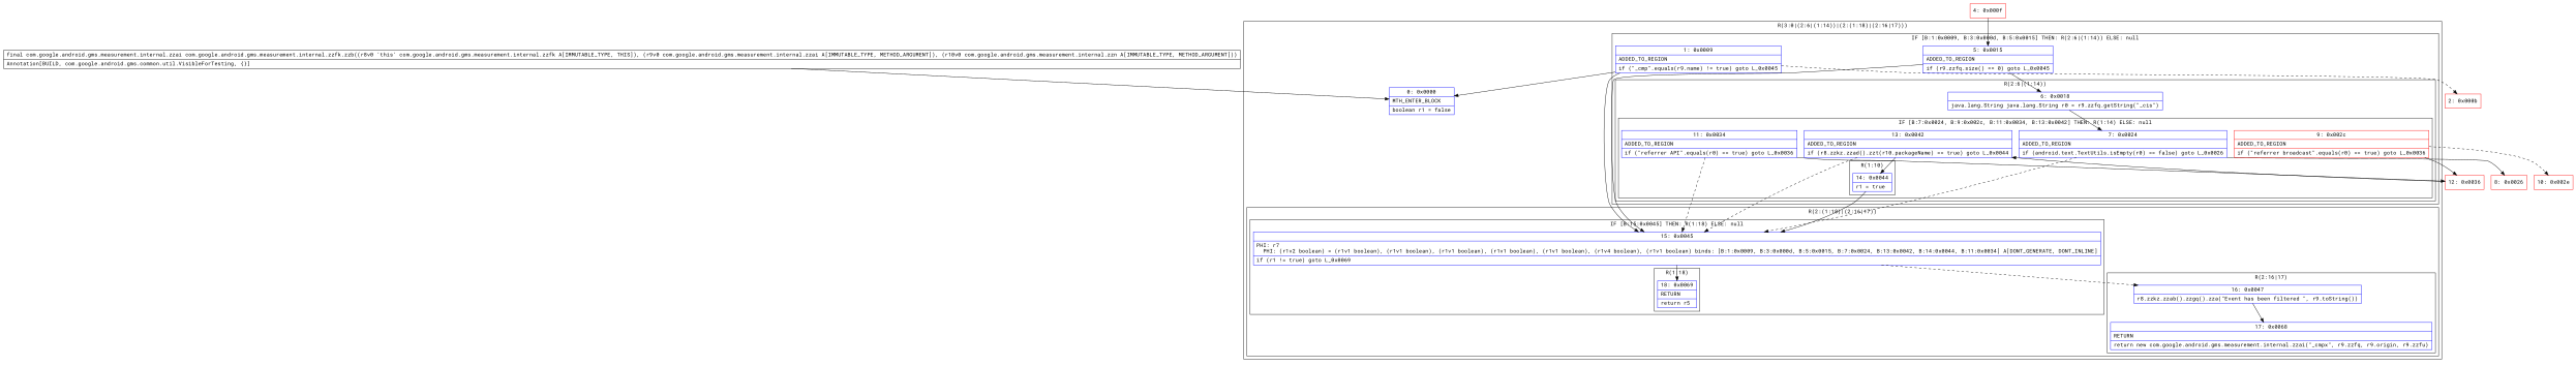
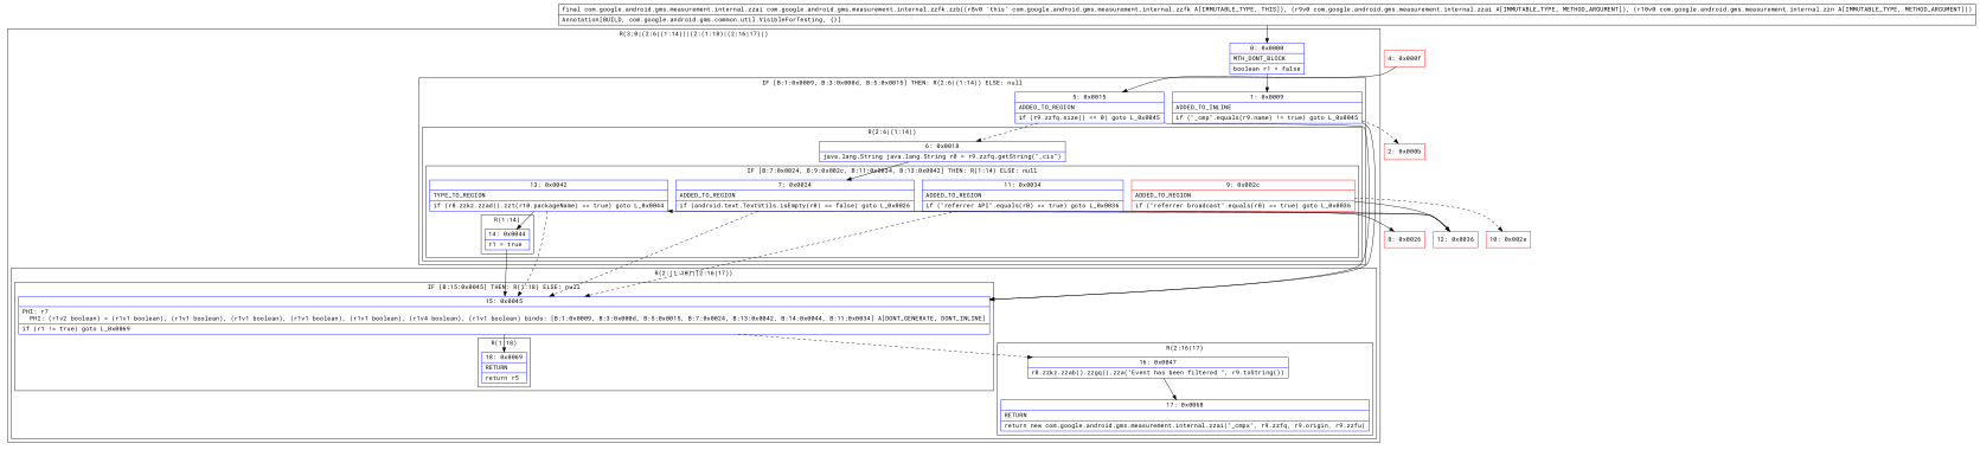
  digraph {
    fontname="Roboto Mono"
    node [color=blue fontname="Roboto Mono" shape=record]
    edge [fontname="Roboto Mono"]
    n1 [label="{14\:\ 0x0044|r1 = true\l}"]
    n2 [label="{7\:\ 0x0024|ADDED_TO_REGION\l|if (android.text.TextUtils.isEmpty(r0) == false) goto L_0x0026\l}"]
    n3 [color=red label="{9\:\ 0x002c|ADDED_TO_REGION\l|if (\"referrer broadcast\".equals(r0) == true) goto L_0x0036\l}"]
    n4 [label="{11\:\ 0x0034|ADDED_TO_REGION\l|if (\"referrer API\".equals(r0) == true) goto L_0x0036\l}"]
-   n5 [label="{13\:\ 0x0042|ADDED_TO_REGION\l|if (r8.zzkz.zzad().zzt(r10.packageName) == true) goto L_0x0044\l}"]
+   n5 [label="{13\:\ 0x0042|TYPE_TO_REGION\l|if (r8.zzkz.zzad().zzt(r10.packageName) == true) goto L_0x0044\l}"]
    n6 [label="{6\:\ 0x0018|java.lang.String java.lang.String r0 = r9.zzfq.getString(\"_cis\")\l}"]
-   n7 [label="{1\:\ 0x0009|ADDED_TO_REGION\l|if (\"_cmp\".equals(r9.name) != true) goto L_0x0045\l}"]
+   n7 [label="{1\:\ 0x0009|ADDED_TO_INLINE\l|if (\"_cmp\".equals(r9.name) != true) goto L_0x0045\l}"]
    n8 [label="{5\:\ 0x0015|ADDED_TO_REGION\l|if (r9.zzfq.size() == 0) goto L_0x0045\l}"]
    n9 [label="{18\:\ 0x0069|RETURN\l|return r5\l}"]
    n10 [label="{15\:\ 0x0045|PHI: r7 \l  PHI: (r1v2 boolean) = (r1v1 boolean), (r1v1 boolean), (r1v1 boolean), (r1v1 boolean), (r1v1 boolean), (r1v4 boolean), (r1v1 boolean) binds: [B:1:0x0009, B:3:0x000d, B:5:0x0015, B:7:0x0024, B:13:0x0042, B:14:0x0044, B:11:0x0034] A[DONT_GENERATE, DONT_INLINE]\l|if (r1 != true) goto L_0x0069\l}"]
    n11 [label="{16\:\ 0x0047|r8.zzkz.zzab().zzgq().zza(\"Event has been filtered \", r9.toString())\l}"]
    n12 [label="{17\:\ 0x0068|RETURN\l|return new com.google.android.gms.measurement.internal.zzai(\"_cmpx\", r9.zzfq, r9.origin, r9.zzfu)\l}"]
-   n13 [label="{0\:\ 0x0000|MTH_ENTER_BLOCK\l|boolean r1 = false\l}"]
+   n13 [label="{0\:\ 0x0000|MTH_DONT_BLOCK\l|boolean r1 = false\l}"]
    n14 [color=red label="{8\:\ 0x0026}"]
    n15 [color=red label="{10\:\ 0x002e}"]
    n16 [color=red label="{12\:\ 0x0036}"]
    n17 [color=red label="{2\:\ 0x000b}"]
    n18 [color=red label="{4\:\ 0x000f}"]
    n19 [label="{final com.google.android.gms.measurement.internal.zzai com.google.android.gms.measurement.internal.zzfk.zzb((r8v0 'this' com.google.android.gms.measurement.internal.zzfk A[IMMUTABLE_TYPE, THIS]), (r9v0 com.google.android.gms.measurement.internal.zzai A[IMMUTABLE_TYPE, METHOD_ARGUMENT]), (r10v0 com.google.android.gms.measurement.internal.zzn A[IMMUTABLE_TYPE, METHOD_ARGUMENT]))  | Annotation[BUILD, com.google.android.gms.common.util.VisibleForTesting, \{\}]\l}" color=""]
    subgraph cluster_1 {
      label="R(3:0|(2:6|(1:14))|(2:(1:18)|(2:16|17)))"
      n13
      subgraph cluster_2 {
        label="IF [B:1:0x0009, B:3:0x000d, B:5:0x0015] THEN: R(2:6|(1:14)) ELSE: null"
        n7
        n8
        subgraph cluster_3 {
          label="R(2:6|(1:14))"
          n6
          subgraph cluster_4 {
            label="IF [B:7:0x0024, B:9:0x002c, B:11:0x0034, B:13:0x0042] THEN: R(1:14) ELSE: null"
            n2
            n3
            n4
            n5
            subgraph cluster_5 {
-             label="R(1:10)"
+             label="R(1:14)"
              n1
            }
          }
        }
      }
      subgraph cluster_6 {
        label="R(2:(1:18)|(2:16|17))"
        subgraph cluster_7 {
          label="IF [B:15:0x0045] THEN: R(1:18) ELSE: null"
          n10
          subgraph cluster_8 {
            label="R(1:18)"
            n9
          }
        }
        subgraph cluster_9 {
          label="R(2:16|17)"
          n11
          n12
        }
      }
    }
    n1 -> n10
    n2 -> n10 [style=dashed]
    n2 -> n14
    n3 -> n15 [style=dashed]
    n3 -> n16
    n4 -> n10 [style=dashed]
    n4 -> n16
    n5 -> n1
    n5 -> n10 [style=dashed]
    n6 -> n2
    n7 -> n10
    n7 -> n17 [style=dashed]
-   n8 -> n6 [style=solid]
+   n8 -> n6 [style=dashed]
    n8 -> n10
    n10 -> n9
    n10 -> n11 [style=dashed]
    n11 -> n12
-   n7 -> n13
+   n13 -> n7
    n16 -> n5
    n18 -> n8
    n19 -> n13
  }
